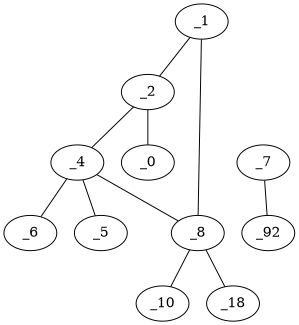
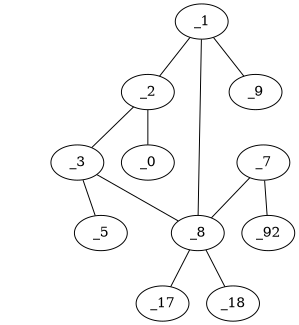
  graph {
    node [charge=0 chem=1 symbol="C  " x=3.2601 y=-0.6739]
    edge [valence=1]
    _1 [charge=1 chem=4 symbol="N  " x=4.2601]
    _2 [charge=-1 x=4.5691 y=0.2771]
    _8
+   _9 [chem=2 symbol="O  " x=4.8479 y=-1.483]
    n5 [label=_0 x=5.5201 y=0.5861]
-   _4 [x=3.7601 y=0.8649]
-   _10 [y=-1.6739]
+   _4 [x=3.7601 y=0.8649 label=_3]
+   _10 [y=-1.6739 label=_17]
    n8 [label=_18 x=2.309 y=-0.9829]
    _5 [x=4.3479 y=1.6739]
-   _6 [x=3.1723 y=1.6739]
    _7 [chem=4 symbol="N  " x=2.9511 y=0.2771]
    n12 [chem=2 label=_92 symbol="O  " x=2 y=0.5861]
    _1 -- _2
    _1 -- _8
+   _1 -- _9 [valence=2]
    _2 -- n5
    _2 -- _4
    _8 -- _10
    _8 -- n8
    _4 -- _8
    _4 -- _5
-   _4 -- _6
+   _7 -- _8
    _7 -- n12
  }
